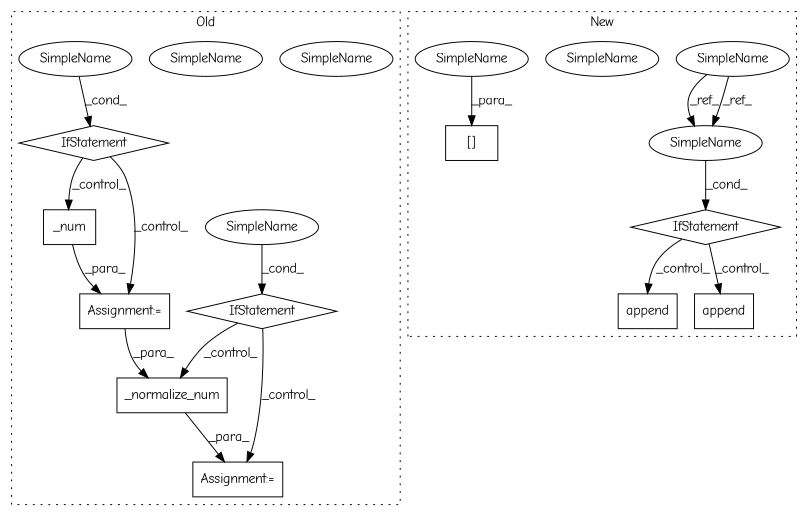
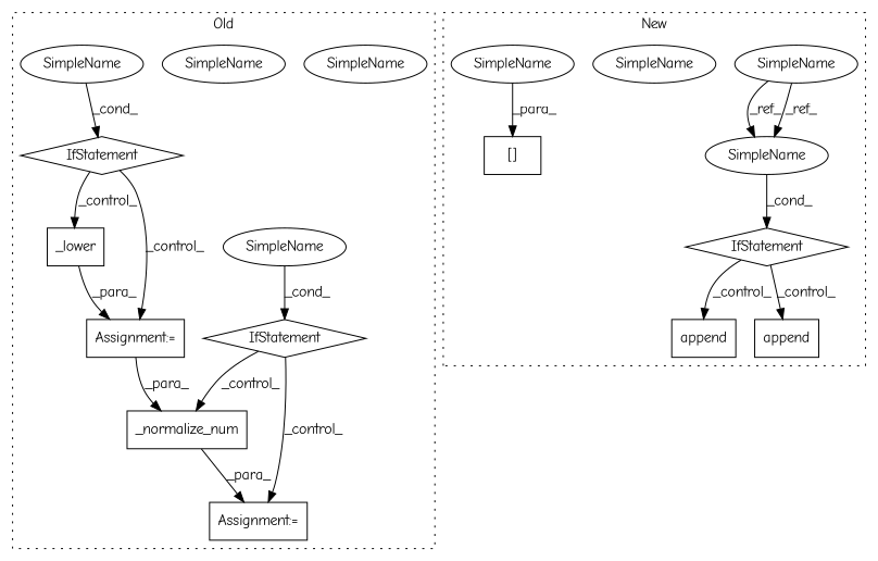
  digraph {
    fontname="Comic Neue"
    node [a=42 l=9 s=10153 shape=ellipse fontname="Comic Neue"]
    edge [fontname="Comic Neue"]
-   n1 [a=32 l="7,1" label=_num s="10179,10190" shape=box]
+   n1 [a=32 l="7,1" label=_lower s="10179,10190" shape=box]
    n2 [a=32 l="15,1" label=_normalize_num s="10236,10255" shape=box]
    n3 [label=SimpleName]
    n4 [a=25 l="4,2" label=IfStatement s="10149,10162" shape=diamond]
    n5 [a=25 l="4,2" label=IfStatement s="10207,10219" shape=diamond]
    n6 [l=8 label=SimpleName s=10211]
    n7 [a=7 l=1 label="Assignment:=" s=10235 shape=box]
    n8 [a=7 l=1 label="Assignment:=" s=10178 shape=box]
    n9 [l=8 label=SimpleName s=10211]
    n10 [label=SimpleName]
    n11 [a=2 l="10,1" label="[]" s="10057,10068" shape=box]
    n12 [a=32 l="7,1" label=append s="10043,10070" shape=box]
    n13 [label=SimpleName s=9641]
    n14 [a=32 l="7,1" label=append s="10114,10133" shape=box]
    n15 [label=SimpleName s=10007]
    n16 [a=25 l="4,2" label=IfStatement s="10003,10016" shape=diamond]
    n17 [l=1 label=SimpleName s=10067]
    n18 [label=SimpleName s=10007]
    subgraph cluster_1 {
      label=Old
      style=dotted
      n1
      n2
      n3
      n4
      n5
      n6
      n7
      n8
      n9
      n10
    }
    subgraph cluster_2 {
      label=New
      style=dotted
      n11
      n12
      n13
      n14
      n15
      n16
      n17
      n18
    }
    n1 -> n8 [label=_para_]
    n2 -> n7 [label=_para_]
    n4 -> n1 [label=_control_]
    n4 -> n8 [label=_control_]
    n5 -> n2 [label=_control_]
    n5 -> n7 [label=_control_]
    n8 -> n2 [label=_para_]
    n9 -> n5 [label=_cond_]
    n10 -> n4 [label=_cond_]
    n13 -> n18 [label=_ref_]
    n13 -> n18 [label=_ref_]
    n16 -> n12 [label=_control_]
    n16 -> n14 [label=_control_]
    n17 -> n11 [label=_para_]
    n18 -> n16 [label=_cond_]
  }
